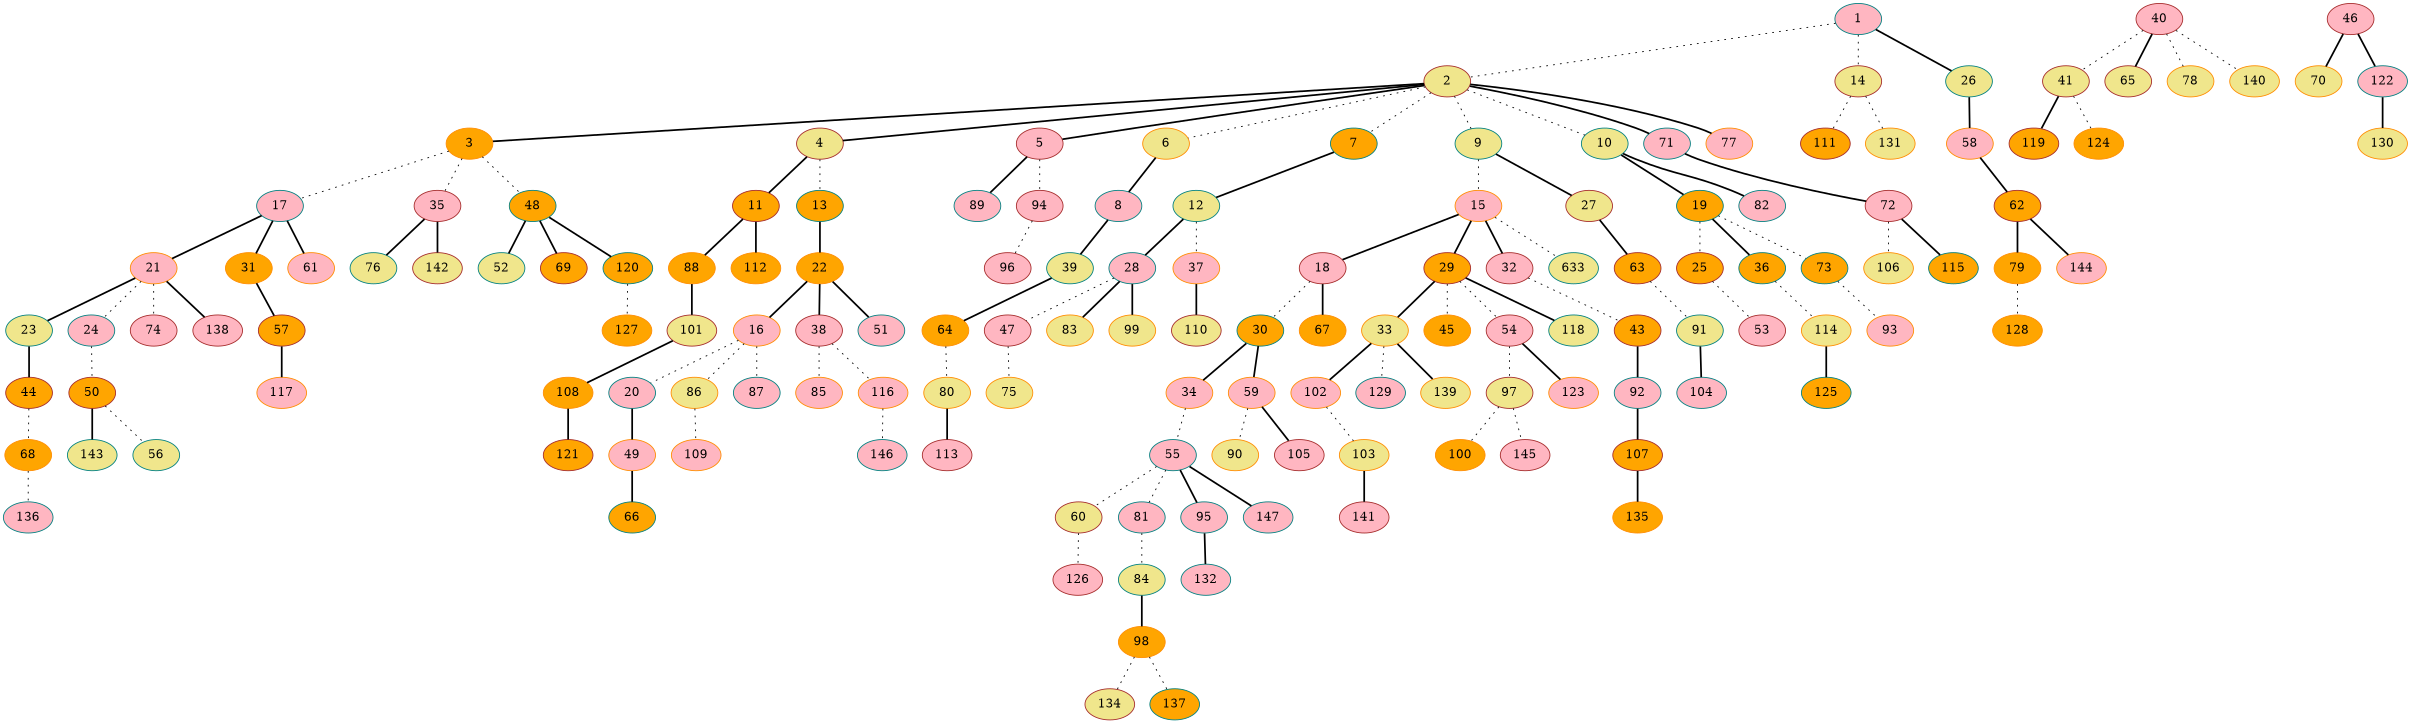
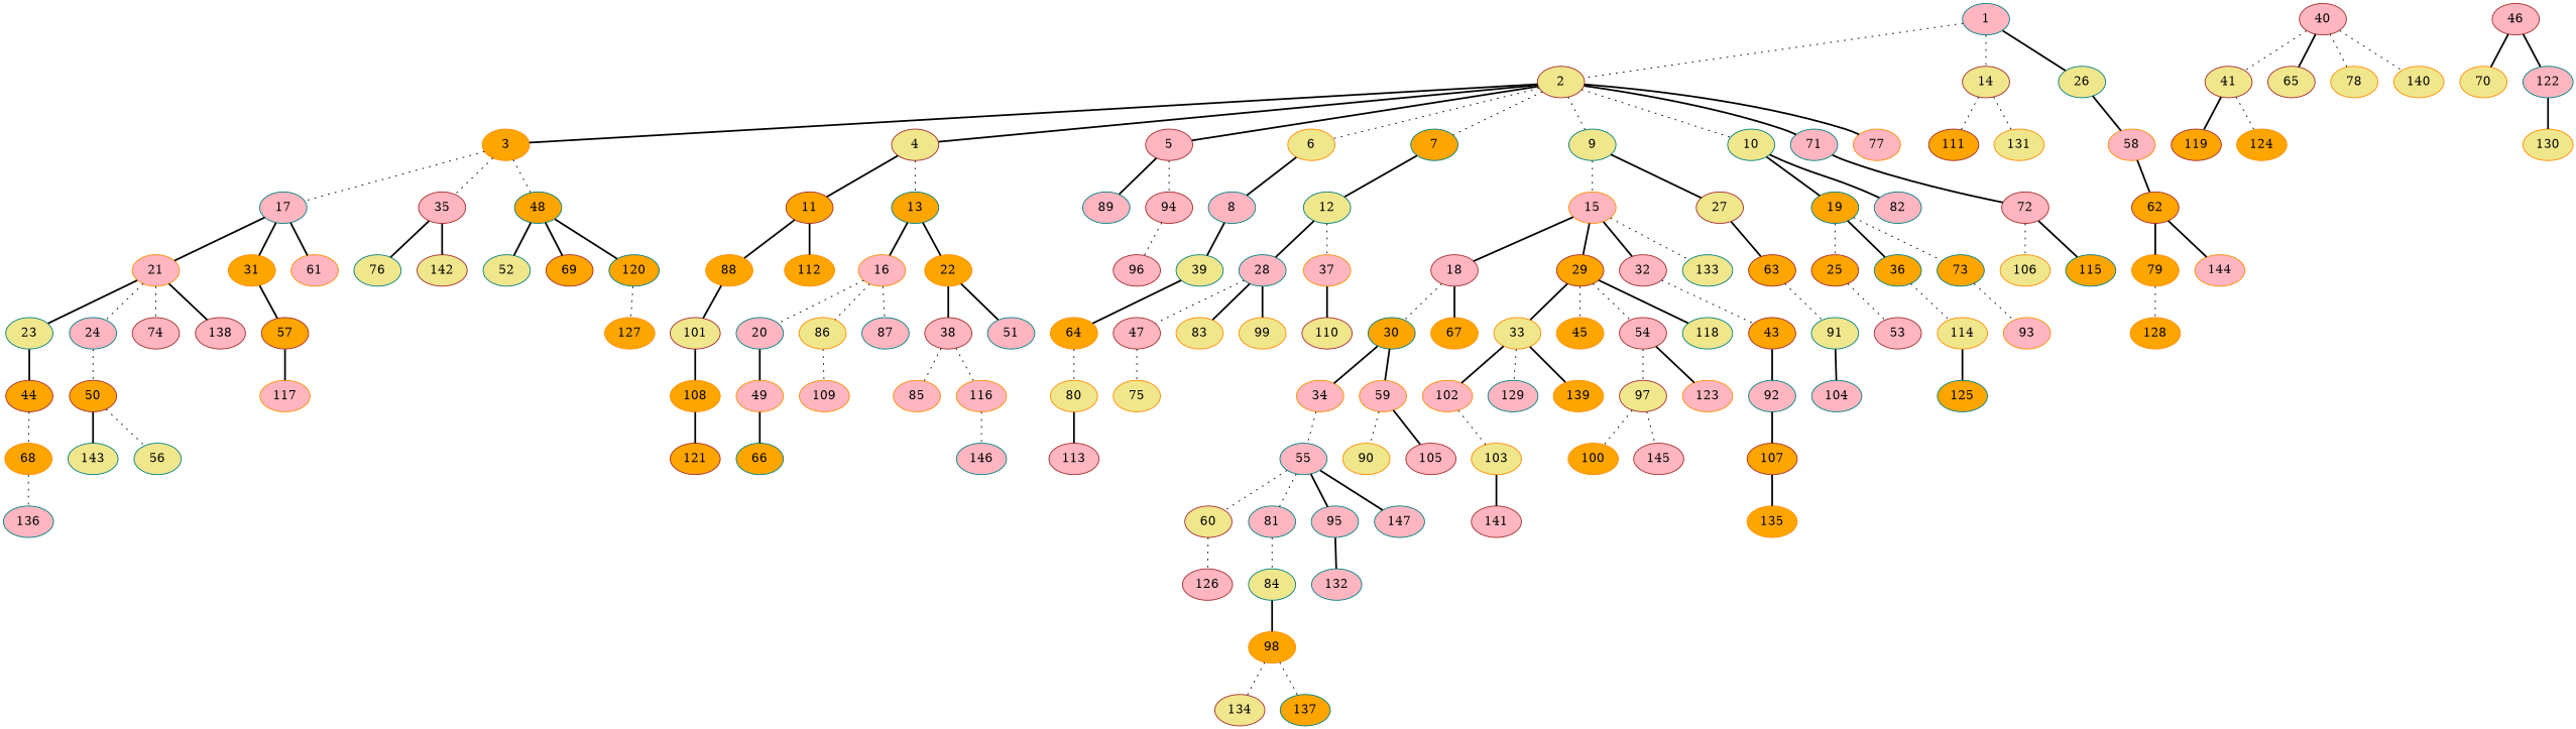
  graph {
    node [color=darkorange fillcolor=lightpink style=filled]
    edge [style=bold]
    1 [color=teal]
    2 [color=brown fillcolor=khaki]
    14 [color=brown fillcolor=khaki]
    26 [color=teal fillcolor=khaki]
    3 [fillcolor=orange]
    4 [color=brown fillcolor=khaki]
    5 [color=brown]
    6 [fillcolor=khaki]
    7 [color=teal fillcolor=orange]
    9 [color=teal fillcolor=khaki]
    10 [color=teal fillcolor=khaki]
    71 [color=teal]
    77
    111 [color=brown fillcolor=orange]
    131 [fillcolor=khaki]
    58
    17 [color=teal]
    35 [color=brown]
    48 [color=teal fillcolor=orange]
    11 [color=brown fillcolor=orange]
    13 [color=teal fillcolor=orange]
    89 [color=teal]
    94 [color=brown]
    8 [color=teal]
    12 [color=teal fillcolor=khaki]
    15
    27 [color=brown fillcolor=khaki]
    19 [color=teal fillcolor=orange]
    82 [color=teal]
    72 [color=brown]
    21
    31 [fillcolor=orange]
    61
    76 [color=teal fillcolor=khaki]
    142 [color=brown fillcolor=khaki]
    52 [color=teal fillcolor=khaki]
    69 [color=brown fillcolor=orange]
    120 [color=teal fillcolor=orange]
    88 [fillcolor=orange]
    112 [fillcolor=orange]
    16
    22 [fillcolor=orange]
    96 [color=brown]
    39 [color=teal fillcolor=khaki]
    28 [color=teal]
    37
    64 [fillcolor=orange]
    18 [color=brown]
    29 [color=brown fillcolor=orange]
    32 [color=brown]
-   133 [color=teal fillcolor=khaki label=633]
+   133 [color=teal fillcolor=khaki]
    63 [color=brown fillcolor=orange]
    40 [color=brown]
    41 [color=brown fillcolor=khaki]
    65 [color=brown fillcolor=khaki]
    78 [fillcolor=khaki]
    140 [fillcolor=khaki]
    25 [color=brown fillcolor=orange]
    36 [color=teal fillcolor=orange]
    73 [color=teal fillcolor=orange]
    101 [color=brown fillcolor=khaki]
    47 [color=brown]
    83 [fillcolor=khaki]
    99 [fillcolor=khaki]
    110 [color=brown fillcolor=khaki]
    20 [color=teal]
    86 [fillcolor=khaki]
    87 [color=teal]
    38 [color=brown]
    51 [color=teal]
    30 [color=teal fillcolor=orange]
    67 [fillcolor=orange]
    33 [fillcolor=khaki]
    45 [fillcolor=orange]
    54 [color=brown]
    118 [color=teal fillcolor=khaki]
    43 [color=brown fillcolor=orange]
    49
    109
    23 [color=teal fillcolor=khaki]
    24 [color=teal]
    74 [color=brown]
    138 [color=brown]
    57 [color=brown fillcolor=orange]
    34
    59
    53 [color=brown]
    114 [fillcolor=khaki]
    93
    66 [color=teal fillcolor=orange]
    44 [color=brown fillcolor=orange]
    50 [color=brown fillcolor=orange]
    85
    116
    68 [fillcolor=orange]
    143 [color=teal fillcolor=khaki]
    56 [color=teal fillcolor=khaki]
    62 [color=brown fillcolor=orange]
    91 [color=teal fillcolor=khaki]
    75 [fillcolor=khaki]
    102
    129 [color=teal]
-   139 [fillcolor=khaki]
+   139 [fillcolor=orange]
    97 [color=brown fillcolor=khaki]
    123
    55 [color=teal]
    90 [fillcolor=khaki]
    105 [color=brown]
    117
    92 [color=teal]
    103 [fillcolor=khaki]
    60 [color=brown fillcolor=khaki]
    81 [color=teal]
    95 [color=teal]
    147 [color=teal]
    125 [color=teal fillcolor=orange]
    146 [color=teal]
    80 [fillcolor=khaki]
    119 [color=brown fillcolor=orange]
    124 [fillcolor=orange]
    46 [color=brown]
    70 [fillcolor=khaki]
    122 [color=teal]
    107 [color=brown fillcolor=orange]
    136 [color=teal]
    130 [fillcolor=khaki]
    127 [fillcolor=orange]
    100 [fillcolor=orange]
    145 [color=brown]
    126 [color=brown]
    84 [color=teal fillcolor=khaki]
    132 [color=teal]
    79 [fillcolor=orange]
    144
    128 [fillcolor=orange]
    104 [color=teal]
    113 [color=brown]
    106 [fillcolor=khaki]
    115 [color=teal fillcolor=orange]
    98 [fillcolor=orange]
    134 [color=brown fillcolor=khaki]
    137 [color=teal fillcolor=orange]
    108 [fillcolor=orange]
    135 [fillcolor=orange]
    121 [color=brown fillcolor=orange]
    141 [color=brown]
    1 -- 2 [style=dotted]
    1 -- 14 [style=dotted]
    1 -- 26
    2 -- 3
    2 -- 4
    2 -- 5
    2 -- 6 [style=dotted]
    2 -- 7 [style=dotted]
    2 -- 9 [style=dotted]
    2 -- 10 [style=dotted]
    2 -- 71
    2 -- 77
    14 -- 111 [style=dotted]
    14 -- 131 [style=dotted]
    26 -- 58
    3 -- 17 [style=dotted]
    3 -- 35 [style=dotted]
    3 -- 48 [style=dotted]
    4 -- 11
    4 -- 13 [style=dotted]
    5 -- 89
    5 -- 94 [style=dotted]
    6 -- 8
    7 -- 12
    9 -- 15 [style=dotted]
    9 -- 27
    10 -- 19
    10 -- 82
    71 -- 72
    58 -- 62
    17 -- 21
    17 -- 31
    17 -- 61
    35 -- 76
    35 -- 142
    48 -- 52
    48 -- 69
    48 -- 120
    11 -- 88
    11 -- 112
-   22 -- 16
+   13 -- 16
    13 -- 22
    94 -- 96 [style=dotted]
    8 -- 39
    12 -- 28
    12 -- 37 [style=dotted]
    15 -- 18
    15 -- 29
    15 -- 32
    15 -- 133 [style=dotted]
    27 -- 63
    19 -- 25 [style=dotted]
    19 -- 36
    19 -- 73 [style=dotted]
    72 -- 106 [style=dotted]
    72 -- 115
    21 -- 23
    21 -- 24 [style=dotted]
    21 -- 74 [style=dotted]
    21 -- 138
    31 -- 57
    120 -- 127 [style=dotted]
    88 -- 101
    16 -- 20 [style=dotted]
    16 -- 86 [style=dotted]
    16 -- 87 [style=dotted]
    22 -- 38
    22 -- 51
    39 -- 64
    28 -- 47 [style=dotted]
    28 -- 83
    28 -- 99
    37 -- 110
    64 -- 80 [style=dotted]
    18 -- 30 [style=dotted]
    18 -- 67
    29 -- 33
    29 -- 45 [style=dotted]
    29 -- 54 [style=dotted]
    29 -- 118
    32 -- 43 [style=dotted]
    63 -- 91 [style=dotted]
    40 -- 41 [style=dotted]
    40 -- 65
    40 -- 78 [style=dotted]
    40 -- 140 [style=dotted]
    41 -- 119
    41 -- 124 [style=dotted]
    25 -- 53 [style=dotted]
    36 -- 114 [style=dotted]
    73 -- 93 [style=dotted]
    101 -- 108
    47 -- 75 [style=dotted]
    20 -- 49
    86 -- 109 [style=dotted]
    38 -- 85 [style=dotted]
    38 -- 116 [style=dotted]
    30 -- 34
    30 -- 59
    33 -- 102
    33 -- 129 [style=dotted]
    33 -- 139
    54 -- 97 [style=dotted]
    54 -- 123
    43 -- 92
    49 -- 66
    23 -- 44
    24 -- 50 [style=dotted]
    57 -- 117
    34 -- 55 [style=dotted]
    59 -- 90 [style=dotted]
    59 -- 105
    114 -- 125
    44 -- 68 [style=dotted]
    50 -- 143
    50 -- 56 [style=dotted]
    116 -- 146 [style=dotted]
    68 -- 136 [style=dotted]
    62 -- 79
    62 -- 144
    91 -- 104
    102 -- 103 [style=dotted]
    97 -- 100 [style=dotted]
    97 -- 145 [style=dotted]
    55 -- 60 [style=dotted]
    55 -- 81 [style=dotted]
    55 -- 95
    55 -- 147
    92 -- 107
    103 -- 141
    60 -- 126 [style=dotted]
    81 -- 84 [style=dotted]
    95 -- 132
    80 -- 113
    46 -- 70
    46 -- 122
    122 -- 130
    107 -- 135
    84 -- 98
    79 -- 128 [style=dotted]
    98 -- 134 [style=dotted]
    98 -- 137 [style=dotted]
    108 -- 121
  }
